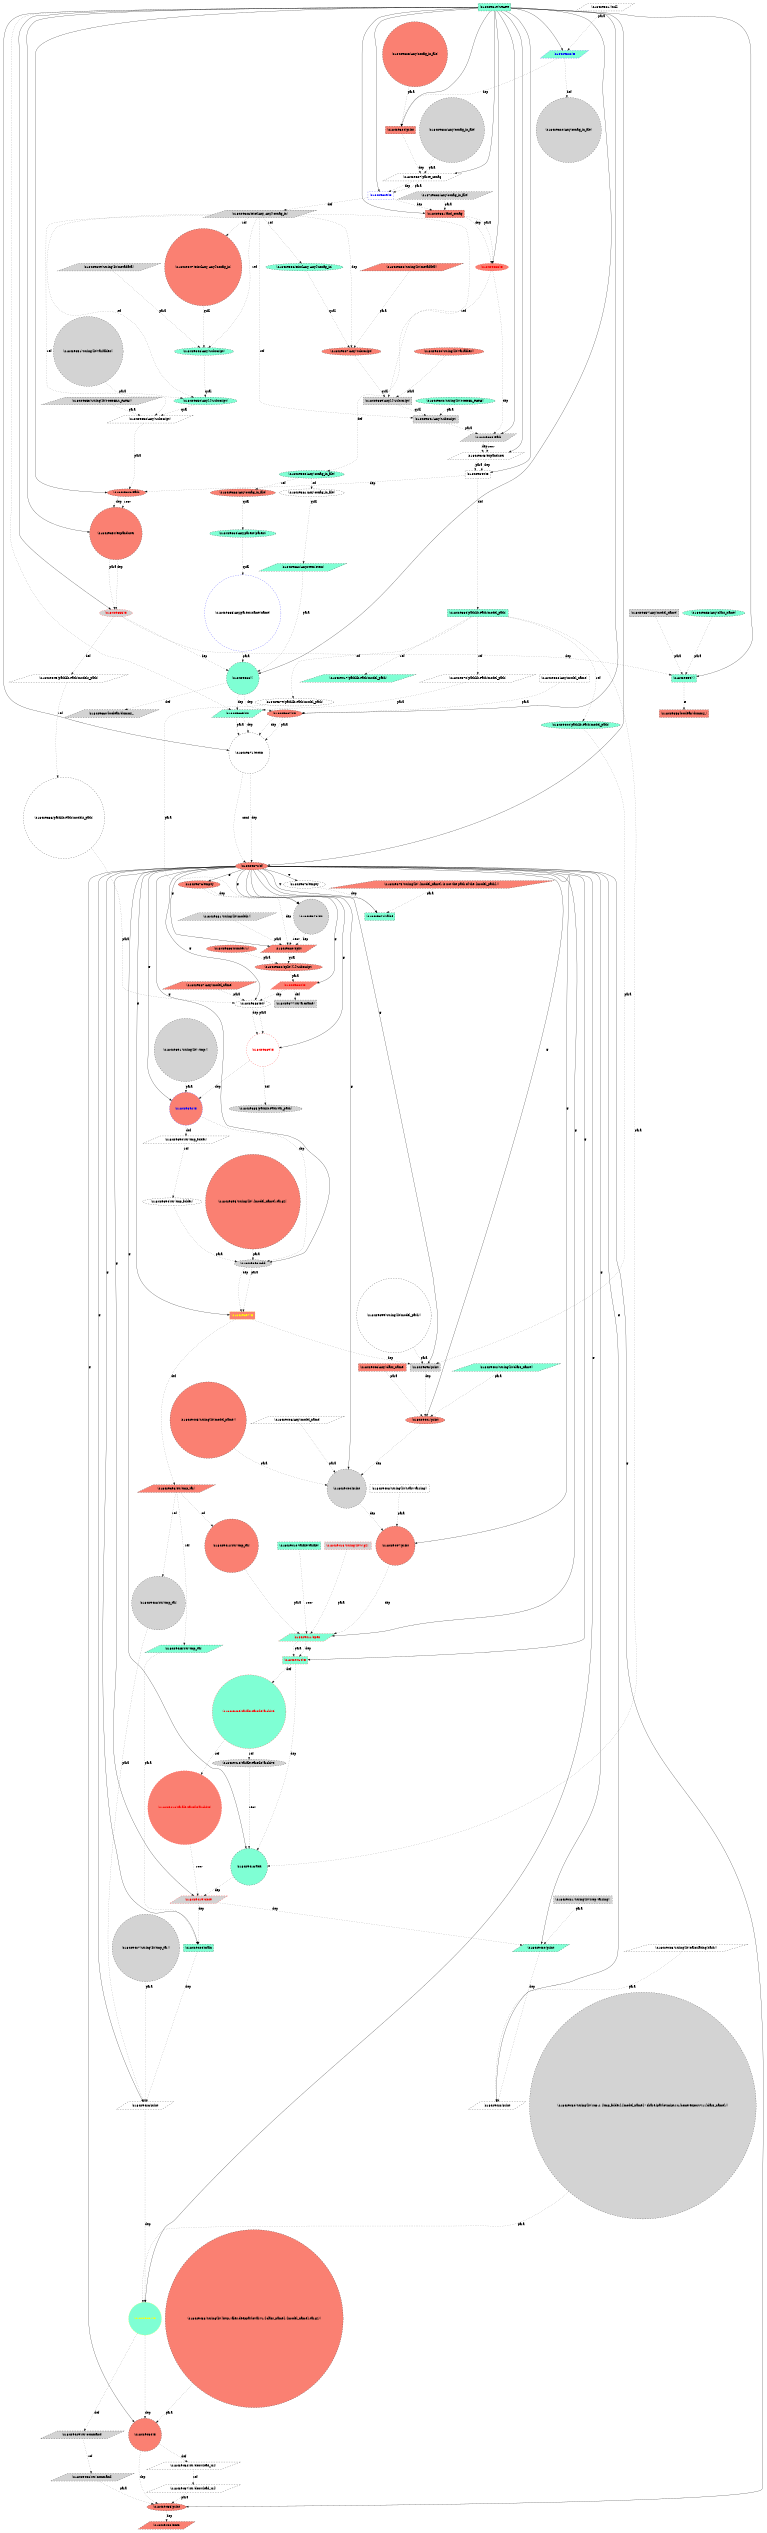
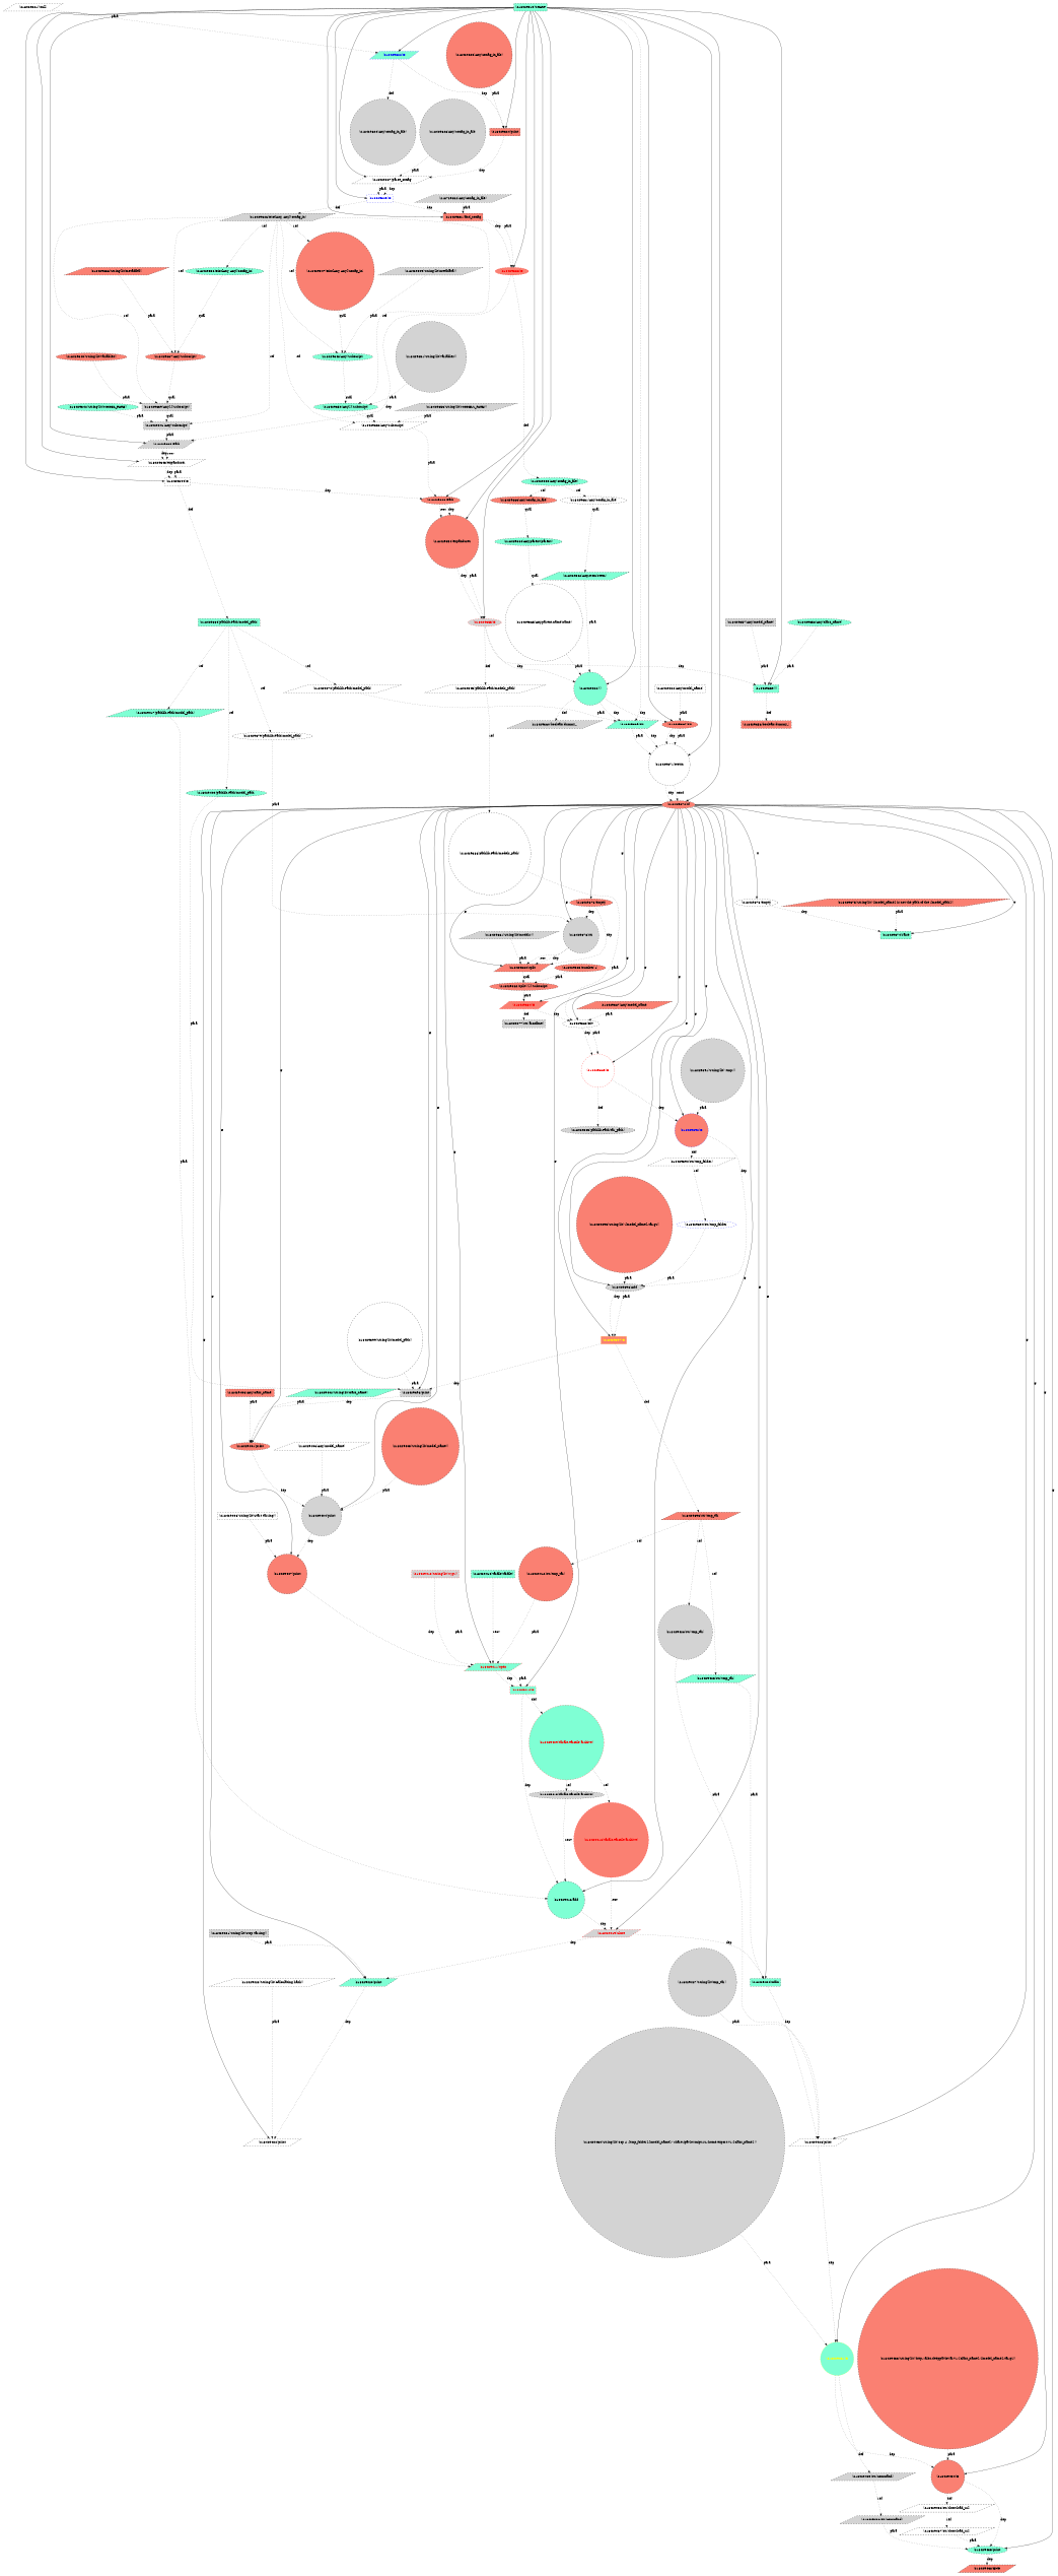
  digraph {
    node [fillcolor=salmon shape=parallelogram style="dashed,filled"]
    edge [style=dotted]
    n1 [label="(218429354)expanduser" shape=circle]
    n2 [color=red fillcolor=lightgrey fontcolor=red label="(218429355)=" shape=ellipse]
    n3 [fillcolor=aquamarine label="(218429366)()" shape=circle]
    n4 [fillcolor=aquamarine label="(218429359)()" shape=box]
    n5 [fillcolor=white label="(218429345)pathlib.Path(models_path)"]
    n6 [label="(218429338)String(lit(metadata))"]
    n7 [label="(218429337)Any(Subscript)" shape=ellipse]
    n8 [fillcolor=lightgrey label="(218429339)Any[.](Subscript)" shape=box]
    n9 [fillcolor=lightgrey label="(218429391)String(lit('/tmp/))" shape=circle]
    n10 [color=blue fontcolor=blue label="(218429392)=" shape=circle]
    n11 [fillcolor=lightgrey label="(218429396)Add" shape=ellipse]
    n12 [fillcolor=white label="(218429390)str(tmp_folder)"]
-   n13 [fillcolor=white label="(218429365)Any.parent.name(name)" shape=circle color=blue]
+   n13 [fillcolor=white label="(218429365)Any.parent.name(name)" shape=circle]
    n14 [fillcolor=aquamarine label="(218429369)str"]
    n15 [label="(218429367)str" shape=ellipse]
    n16 [fillcolor=lightgrey label="(218429360)boolean(dummy_)"]
    n17 [fillcolor=white label="(218429437)str(donwload_url)"]
-   n18 [label="(218429435)print" shape=ellipse]
+   n18 [fillcolor=aquamarine label="(218429435)print" shape=ellipse]
    n19 [label="(218429438)END"]
    n20 [label="(218429405)String(lit(model_name))" shape=circle]
    n21 [fillcolor=lightgrey label="(218429404)print" shape=circle]
    n22 [label="(218429407)print" shape=circle]
    n23 [label="(218429324)print" shape=box]
    n24 [fillcolor=white label="(218429327)parse_config"]
    n25 [color=blue fillcolor=white fontcolor=blue label="(218429329)=" shape=box]
    n26 [fillcolor=lightgrey label="(218429357)Any(model_name)" shape=box]
    n27 [label="(218429356)boolean(dummy_)" shape=box]
    n28 [fillcolor=white label="(218429426)print"]
    n29 [color=yellow fillcolor=aquamarine fontcolor=yellow label="(218429431)=" shape=circle]
    n30 [color=black fontcolor=black label="(218429434)=" shape=circle]
    n31 [fillcolor=lightgrey label="(218429429)str(command)"]
    n32 [fillcolor=aquamarine label="(218429402)String(lit(class_name))"]
    n33 [label="(218429401)print" shape=ellipse]
    n34 [fillcolor=aquamarine label="(218429362)Any.stem(stem)"]
    n35 [fillcolor=lightgrey label="(218429398)print" shape=box]
    n36 [label="(218429331)find_config" shape=box]
    n37 [fillcolor=lightgrey label="(218429326)Dict[Any, Any](config_in)"]
    n38 [color=red fontcolor=red label="(218429333)=" shape=ellipse]
    n39 [fillcolor=white label="(218429352)Any(Subscript)"]
    n40 [fillcolor=lightgrey label="(218429341)Any(Subscript)" shape=box]
    n41 [fillcolor=aquamarine label="(218429348)Any(Subscript)" shape=ellipse]
    n42 [fillcolor=aquamarine label="(218429350)Any[.](Subscript)" shape=ellipse]
    n43 [fillcolor=aquamarine label="(218429336)Dict[Any, Any](config_in)" shape=ellipse]
    n44 [label="(218429347)Dict[Any, Any](config_in)" shape=circle]
    n45 [fillcolor=white label="(218429361)Any(config_in_file)" shape=ellipse]
    n46 [color=red fillcolor=lightgrey fontcolor=red label="(218429419)close"]
    n47 [fillcolor=aquamarine label="(218429420)print"]
    n48 [fillcolor=aquamarine label="(218429424)main" shape=box]
    n49 [fillcolor=white label="(218429422)print"]
    n50 [fillcolor=aquamarine label="(218429374)raise" shape=box]
    n51 [fillcolor=lightgrey label="(218429335)Path"]
    n52 [fillcolor=white label="(218429343)expanduser"]
    n53 [color=black fillcolor=white fontcolor=black label="(218429344)=" shape=box]
    n54 [label="(218429346)Path" shape=ellipse]
    n55 [fillcolor=lightgrey label="(213429381)String(lit(models/))"]
    n56 [label="(218429380)split"]
    n57 [label="(218429382)split()[.](Subscript)" shape=ellipse]
    n58 [fillcolor=aquamarine label="(218429334)pathlib.Path(model_path)" shape=box]
    n59 [fillcolor=white label="(218429379)pathlib.Path(model_path)" shape=ellipse]
    n60 [fillcolor=white label="(218429370)pathlib.Path(model_path)"]
    n61 [fillcolor=aquamarine label="(218429400)pathlib.Path(model_path)" shape=ellipse]
    n62 [fillcolor=aquamarine label="(218429417)pathlib.Path(model_path)"]
    n63 [fillcolor=lightgrey label="(218429378)str" shape=circle]
    n64 [fillcolor=aquamarine label="(218429416)add" shape=circle]
    n65 [fillcolor=white label="(218429386)pathlib.Path(models_path)" shape=circle]
    n66 [fillcolor=white label="(218429388)Div" shape=ellipse]
    n67 [color=red fillcolor=white fontcolor=red label="(218429389)=" shape=circle]
    n68 [fillcolor=lightgrey label="(218429385)pathlib.Path(tar_path)" shape=ellipse]
    n69 [fillcolor=white label="(218429399)String(lit(model_path))" shape=circle]
    n70 [fillcolor=aquamarine label="(218429342)String(lit(MODEL_PATH))" shape=ellipse]
-   n71 [fillcolor=white label="(218429394)str(tmp_folder)" shape=ellipse]
+   n71 [fillcolor=white label="(218429394)str(tmp_folder)" shape=ellipse color=blue]
    n72 [color=yellow fontcolor=yellow label="(218429397)=" shape=box]
    n73 [fillcolor=aquamarine label="(218429330)Any(config_in_file)" shape=ellipse]
    n74 [label="(218429363)Any(config_in_file)" shape=ellipse]
    n75 [fillcolor=aquamarine label="(218429364)Any.parent(parent)" shape=ellipse]
    n76 [color=red fillcolor=aquamarine fontcolor=red label="(218429411)open"]
    n77 [color=red fillcolor=aquamarine fontcolor=red label="(218429414)=" shape=box]
    n78 [fillcolor=white label="(218429371)NotIn" shape=circle]
    n79 [label="(218429372)If" shape=ellipse]
    n80 [color=red fillcolor=aquamarine fontcolor=red label="(218429409)tarfile.TarFile(archive)" shape=circle]
    n81 [label="(218429403)Any(class_name)" shape=box]
    n82 [fillcolor=white label="(218429373)empty" shape=ellipse]
    n83 [fillcolor=lightgrey label="(218429430)String(lit('scp -r {tmp_folder}{model_name}* share.ipavlov.mipt.ru:/home/export/v1/{class_name}))" shape=circle]
    n84 [fillcolor=white label="(218429368)Any(model_name)" shape=box]
    n85 [label="(218429387)Any(model_name)"]
    n86 [label="(218429433)String(lit('http://files.deeppavlov.ai/v1/{class_name}/{model_name}.tar.gz))" shape=circle]
    n87 [fillcolor=white label="(218429432)str(donwload_url)"]
    n88 [color=red fontcolor=red label="(218429384)="]
    n89 [fillcolor=lightgrey label="(218429415)tarfile.TarFile(archive)" shape=ellipse]
    n90 [color=red fontcolor=red label="(218429418)tarfile.TarFile(archive)" shape=circle]
    n91 [fillcolor=lightgrey label="(218429349)String(lit(metadata))"]
    n92 [fillcolor=white label="(218429321)(null)"]
    n93 [color=blue fillcolor=aquamarine fontcolor=blue label="(218429322)="]
    n94 [fillcolor=lightgrey label="(218429320)Any(config_in_file)" shape=circle]
    n95 [fillcolor=lightgrey label="(218729332)Any(config_in_file)"]
    n96 [fillcolor=aquamarine label="(218429425)str(tmp_tar)"]
    n97 [label="(218429393)str(tmp_tar)"]
    n98 [label="(218429376)empty" shape=ellipse]
    n99 [fillcolor=lightgrey label="(218429436)str(command)"]
    n100 [fillcolor=aquamarine label="(218429319)START" shape=box]
    n101 [fillcolor=aquamarine label="(218429358)Any(class_name)" shape=ellipse]
    n102 [fillcolor=lightgrey label="(218429377)str(arcname)" shape=box]
    n103 [fillcolor=aquamarine label="(218429410)tarfile(tarfile)" shape=box]
    n104 [fillcolor=lightgrey label="(218429351)String(lit(variables))" shape=circle]
    n105 [label="(218429395)String(lit('{model_name}.tar.gz))" shape=circle]
    n106 [fillcolor=lightgrey label="(218429328)Any(config_in_file)" shape=circle]
    n107 [label="(218429325)Any(config_in_file)" shape=circle]
    n108 [fillcolor=lightgrey label="(218429353)String(lit(MODELS_PATH))"]
    n109 [label="(218429375)String(lit('{model_name} is not the path of the {model_path}))"]
    n110 [fillcolor=white label="(218429423)String(lit(Calculating hash))"]
    n111 [label="(218429412)str(tmp_tar)" shape=circle]
    n112 [label="(218429383)number(1)" shape=ellipse]
    n113 [fillcolor=white label="(218429406)Any(model_name)"]
    n114 [color=red fillcolor=lightgrey fontcolor=red label="(218429413)String(lit(w|gz))" shape=box]
    n115 [fillcolor=lightgrey label="(218429427)String(lit(tmp_tar))" shape=circle]
    n116 [label="(218429340)String(lit(variables))" shape=ellipse]
    n117 [fillcolor=lightgrey label="(218429428)str(tmp_tar)" shape=circle]
    n118 [fillcolor=lightgrey label="(218429421)String(lit(Stop tarring))" shape=box]
    n119 [fillcolor=white label="(218429408)String(lit(Start tarring))" shape=box]
    n1 -> n2 [label=dep]
    n1 -> n2 [label=para]
    n2 -> n3 [label=dep]
    n2 -> n4 [label=dep]
    n2 -> n5 [label=def]
    n3 -> n14 [label=dep]
    n3 -> n15 [label=dep]
    n3 -> n16 [label=def]
-   n4 -> n27 [label=F]
+   n4 -> n27 [label=def]
    n5 -> n65 [label=ref]
    n6 -> n7 [label=para]
    n7 -> n8 [label=qual]
    n8 -> n40 [label=qual]
    n9 -> n10 [label=para]
    n10 -> n11 [label=dep]
    n10 -> n12 [label=def]
    n11 -> n72 [label=dep]
    n11 -> n72 [label=para]
    n12 -> n71 [label=ref]
    n13 -> n3 [label=para]
    n14 -> n78 [label=dep]
    n14 -> n78 [label=para]
    n15 -> n78 [label=dep]
    n15 -> n78 [label=para]
    n17 -> n18 [label=para]
    n18 -> n19 [label=dep]
    n20 -> n21 [label=para]
    n21 -> n22 [label=dep]
    n22 -> n76 [label=dep]
    n23 -> n24 [label=dep]
    n24 -> n25 [label=dep]
    n24 -> n25 [label=para]
    n25 -> n36 [label=dep]
    n25 -> n37 [label=def]
    n26 -> n4 [label=para]
    n28 -> n29 [label=dep]
    n29 -> n30 [label=dep]
    n29 -> n31 [label=def]
    n30 -> n18 [label=dep]
    n30 -> n87 [label=def]
    n31 -> n99 [label=ref]
    n32 -> n33 [label=para]
    n33 -> n21 [label=dep]
    n34 -> n3 [label=para]
    n35 -> n33 [label=dep]
    n36 -> n38 [label=dep]
    n36 -> n38 [label=para]
-   n37 -> n7 [label=dep]
+   n37 -> n7 [label=ref]
    n37 -> n8 [label=ref]
    n37 -> n39 [label=ref]
    n37 -> n40 [label=ref]
    n37 -> n41 [label=ref]
    n37 -> n42 [label=ref]
    n37 -> n43 [label=ref]
    n37 -> n44 [label=ref]
    n38 -> n51 [label=dep]
    n38 -> n73 [label=def]
    n39 -> n54 [label=para]
    n40 -> n51 [label=para]
    n41 -> n42 [label=qual]
    n42 -> n39 [label=qual]
    n43 -> n7 [label=qual]
    n44 -> n41 [label=qual]
    n45 -> n34 [label=qual]
    n46 -> n47 [label=dep]
    n46 -> n48 [label=dep]
    n47 -> n49 [label=dep]
    n48 -> n28 [label=dep]
    n51 -> n52 [label=dep]
    n51 -> n52 [label=recv]
    n52 -> n53 [label=dep]
    n52 -> n53 [label=para]
    n53 -> n54 [label=dep]
    n53 -> n58 [label=def]
    n54 -> n1 [label=dep]
    n54 -> n1 [label=recv]
    n55 -> n56 [label=para]
    n56 -> n57 [label=qual]
    n57 -> n88 [label=para]
    n58 -> n59 [label=ref]
    n58 -> n60 [label=ref]
    n58 -> n61 [label=ref]
    n58 -> n62 [label=ref]
    n59 -> n63 [label=para]
    n60 -> n14 [label=para]
    n61 -> n35 [label=para]
-   n58 -> n64 [label=para]
+   n62 -> n64 [label=para]
    n63 -> n56 [label=dep]
    n63 -> n56 [label=recv]
    n64 -> n46 [label=dep]
    n65 -> n66 [label=para]
    n66 -> n67 [label=dep]
    n66 -> n67 [label=para]
    n67 -> n10 [label=dep]
    n67 -> n68 [label=def]
    n69 -> n35 [label=para]
    n70 -> n40 [label=para]
    n71 -> n11 [label=para]
    n72 -> n35 [label=dep]
    n72 -> n97 [label=def]
    n73 -> n45 [label=ref]
    n73 -> n74 [label=ref]
    n74 -> n75 [label=qual]
    n75 -> n13 [label=qual]
    n76 -> n77 [label=dep]
    n76 -> n77 [label=para]
    n77 -> n64 [label=dep]
    n77 -> n80 [label=def]
    n78 -> n79 [label=dep]
    n78 -> n79 [label=cond]
    n79 -> n10 [label=F style=""]
    n79 -> n11 [label=F style=""]
    n79 -> n18 [label=F style=""]
    n79 -> n21 [label=F style=""]
    n79 -> n22 [label=F style=""]
    n79 -> n28 [label=F style=""]
    n79 -> n29 [label=F style=""]
    n79 -> n30 [label=F style=""]
    n79 -> n33 [label=F style=""]
    n79 -> n35 [label=F style=""]
    n79 -> n46 [label=F style=""]
    n79 -> n47 [label=F style=""]
    n79 -> n48 [label=F style=""]
    n79 -> n49 [label=F style=""]
    n79 -> n50 [label=T style=""]
    n79 -> n56 [label=F style=""]
    n79 -> n63 [label=F style=""]
    n79 -> n64 [label=F style=""]
    n79 -> n66 [label=F style=""]
    n79 -> n67 [label=F style=""]
    n79 -> n72 [label=F style=""]
    n79 -> n76 [label=F style=""]
    n79 -> n77 [label=F style=""]
    n79 -> n82 [label=T style=""]
    n79 -> n88 [label=F style=""]
    n79 -> n98 [label=F style=""]
    n80 -> n89 [label=ref]
    n80 -> n90 [label=ref]
    n81 -> n33 [label=para]
    n82 -> n50 [label=dep]
    n83 -> n29 [label=para]
    n84 -> n15 [label=para]
    n85 -> n66 [label=para]
    n86 -> n30 [label=para]
    n87 -> n17 [label=ref]
    n88 -> n66 [label=dep]
    n88 -> n102 [label=def]
    n89 -> n64 [label=recv]
    n90 -> n46 [label=recv]
    n91 -> n41 [label=para]
    n92 -> n93 [label=para]
    n93 -> n23 [label=dep]
    n93 -> n94 [label=def]
    n95 -> n36 [label=para]
    n96 -> n48 [label=para]
    n97 -> n96 [label=ref]
    n97 -> n111 [label=ref]
    n97 -> n117 [label=ref]
    n98 -> n56 [label=dep]
    n98 -> n63 [label=dep]
    n99 -> n18 [label=para]
    n100 -> n1 [style=solid]
    n100 -> n2 [style=solid]
    n100 -> n3 [style=solid]
    n100 -> n4 [style=solid]
    n100 -> n14
    n100 -> n15 [style=solid]
    n100 -> n23 [style=solid]
    n100 -> n24 [style=solid]
    n100 -> n25 [style=solid]
    n100 -> n36 [style=solid]
    n100 -> n38 [style=solid]
    n100 -> n51 [style=solid]
    n100 -> n52 [style=solid]
    n100 -> n53 [style=solid]
    n100 -> n54 [style=solid]
    n100 -> n78 [style=solid]
    n100 -> n79 [style=solid]
    n100 -> n93 [style=solid]
    n101 -> n4 [label=para]
    n103 -> n76 [label=recv]
    n104 -> n42 [label=para]
    n105 -> n11 [label=para]
    n106 -> n24 [label=para]
    n107 -> n23 [label=para]
    n108 -> n39 [label=para]
    n109 -> n50 [label=para]
    n110 -> n49 [label=para]
    n111 -> n76 [label=para]
    n112 -> n57 [label=para]
    n113 -> n21 [label=para]
    n114 -> n76 [label=para]
    n115 -> n28 [label=para]
    n116 -> n8 [label=para]
    n117 -> n28 [label=para]
    n118 -> n47 [label=para]
    n119 -> n22 [label=para]
  }
